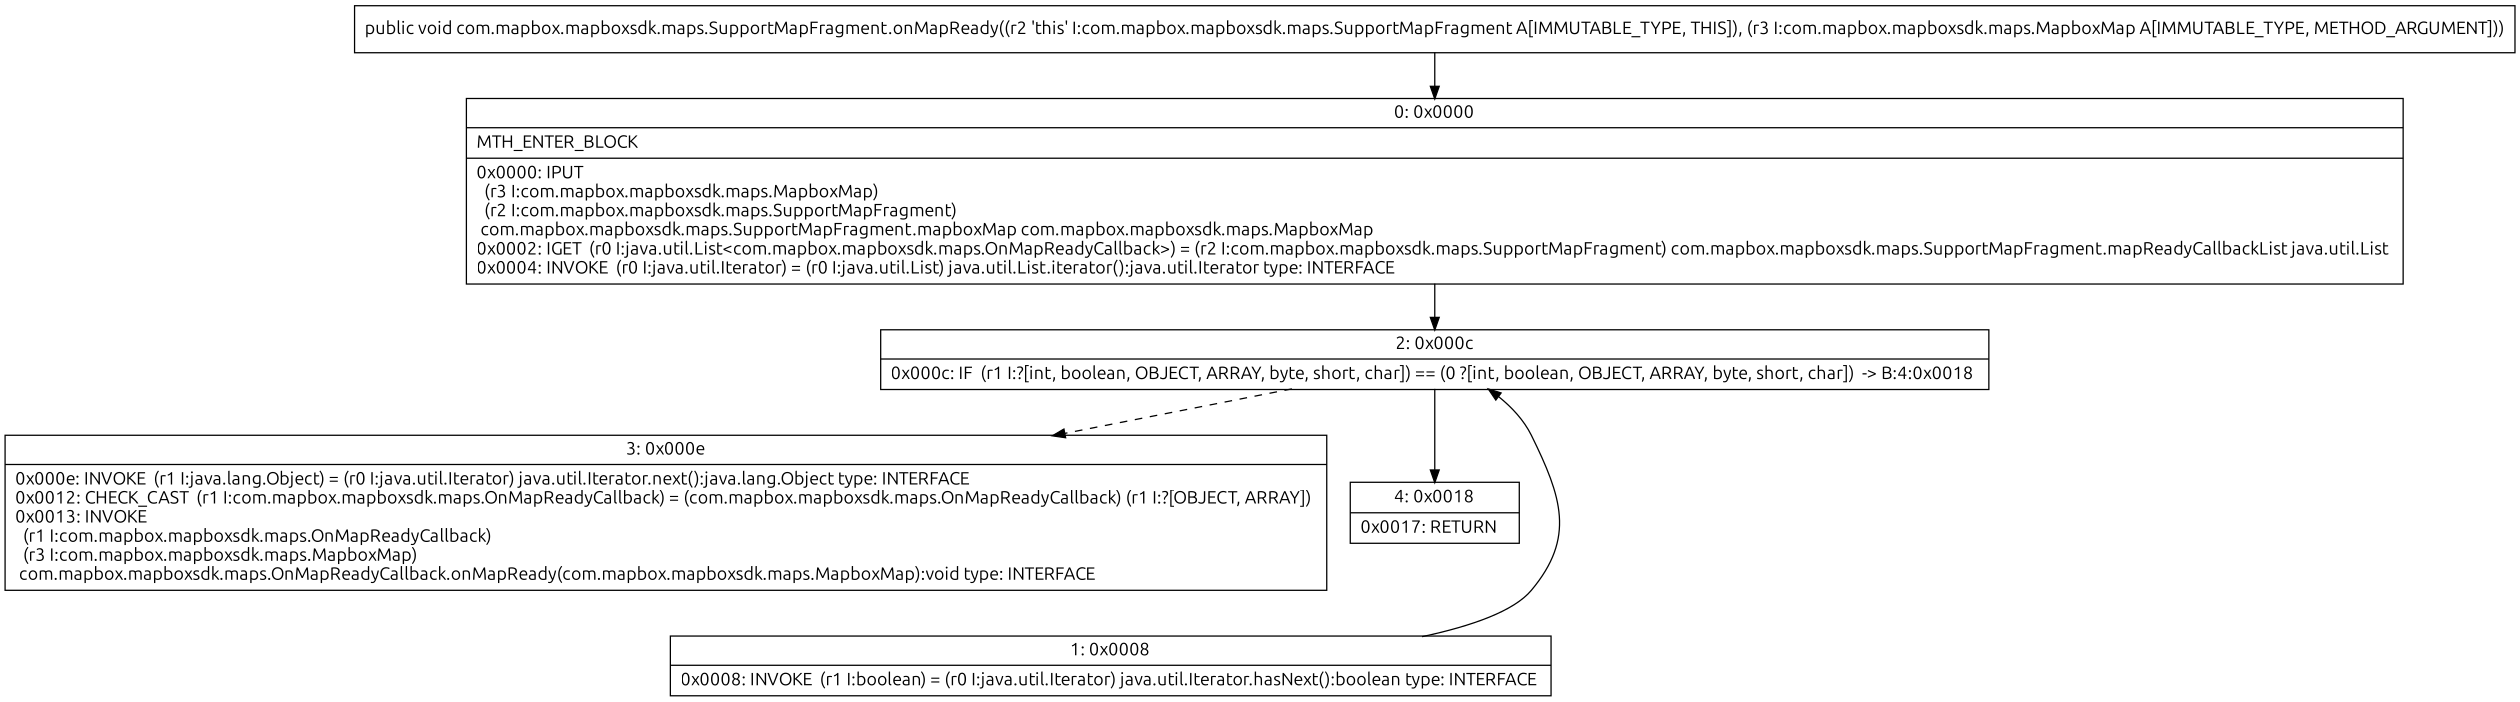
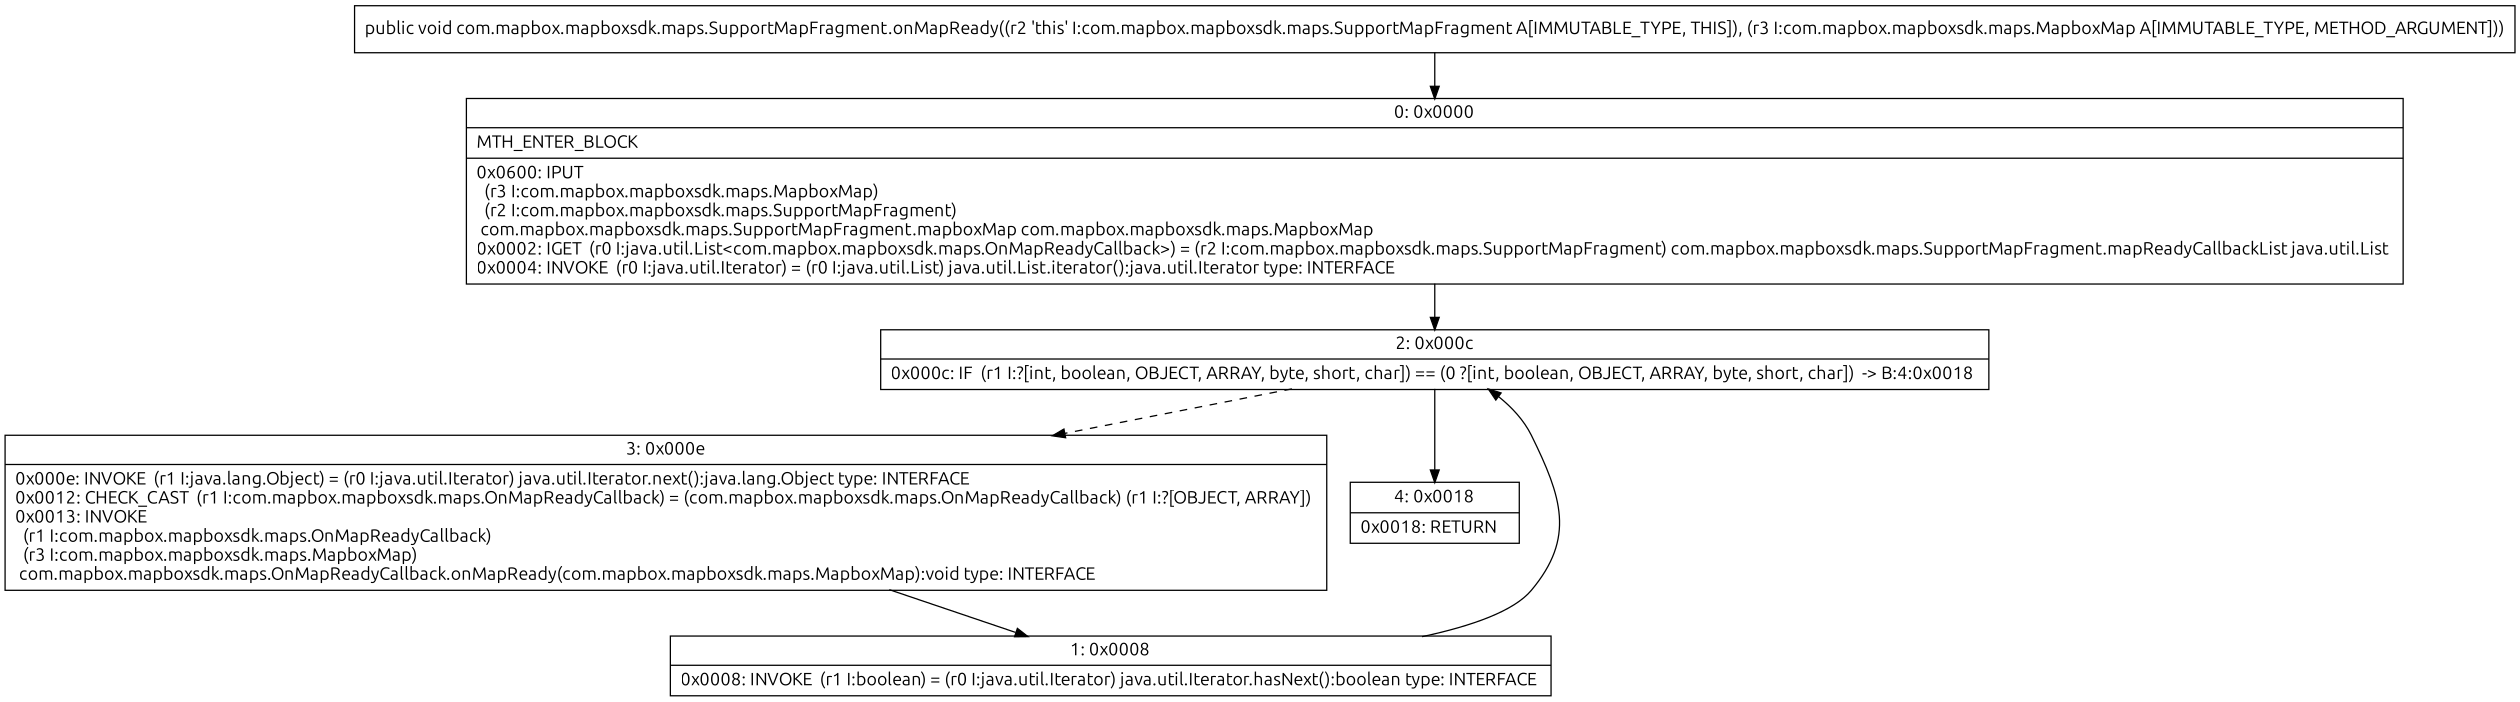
  digraph {
    fontname=Ubuntu
    node [fontname=Ubuntu shape=record]
    edge [fontname=Ubuntu]
-   n1 [label="{0\:\ 0x0000|MTH_ENTER_BLOCK\l|0x0000: IPUT  \l  (r3 I:com.mapbox.mapboxsdk.maps.MapboxMap)\l  (r2 I:com.mapbox.mapboxsdk.maps.SupportMapFragment)\l com.mapbox.mapboxsdk.maps.SupportMapFragment.mapboxMap com.mapbox.mapboxsdk.maps.MapboxMap \l0x0002: IGET  (r0 I:java.util.List\<com.mapbox.mapboxsdk.maps.OnMapReadyCallback\>) = (r2 I:com.mapbox.mapboxsdk.maps.SupportMapFragment) com.mapbox.mapboxsdk.maps.SupportMapFragment.mapReadyCallbackList java.util.List \l0x0004: INVOKE  (r0 I:java.util.Iterator) = (r0 I:java.util.List) java.util.List.iterator():java.util.Iterator type: INTERFACE \l}"]
+   n1 [label="{0\:\ 0x0000|MTH_ENTER_BLOCK\l|0x0600: IPUT  \l  (r3 I:com.mapbox.mapboxsdk.maps.MapboxMap)\l  (r2 I:com.mapbox.mapboxsdk.maps.SupportMapFragment)\l com.mapbox.mapboxsdk.maps.SupportMapFragment.mapboxMap com.mapbox.mapboxsdk.maps.MapboxMap \l0x0002: IGET  (r0 I:java.util.List\<com.mapbox.mapboxsdk.maps.OnMapReadyCallback\>) = (r2 I:com.mapbox.mapboxsdk.maps.SupportMapFragment) com.mapbox.mapboxsdk.maps.SupportMapFragment.mapReadyCallbackList java.util.List \l0x0004: INVOKE  (r0 I:java.util.Iterator) = (r0 I:java.util.List) java.util.List.iterator():java.util.Iterator type: INTERFACE \l}"]
    n2 [label="{2\:\ 0x000c|0x000c: IF  (r1 I:?[int, boolean, OBJECT, ARRAY, byte, short, char]) == (0 ?[int, boolean, OBJECT, ARRAY, byte, short, char])  \-\> B:4:0x0018 \l}"]
    n3 [label="{1\:\ 0x0008|0x0008: INVOKE  (r1 I:boolean) = (r0 I:java.util.Iterator) java.util.Iterator.hasNext():boolean type: INTERFACE \l}"]
    n4 [label="{3\:\ 0x000e|0x000e: INVOKE  (r1 I:java.lang.Object) = (r0 I:java.util.Iterator) java.util.Iterator.next():java.lang.Object type: INTERFACE \l0x0012: CHECK_CAST  (r1 I:com.mapbox.mapboxsdk.maps.OnMapReadyCallback) = (com.mapbox.mapboxsdk.maps.OnMapReadyCallback) (r1 I:?[OBJECT, ARRAY]) \l0x0013: INVOKE  \l  (r1 I:com.mapbox.mapboxsdk.maps.OnMapReadyCallback)\l  (r3 I:com.mapbox.mapboxsdk.maps.MapboxMap)\l com.mapbox.mapboxsdk.maps.OnMapReadyCallback.onMapReady(com.mapbox.mapboxsdk.maps.MapboxMap):void type: INTERFACE \l}"]
-   n5 [label="{4\:\ 0x0018|0x0017: RETURN   \l}"]
+   n5 [label="{4\:\ 0x0018|0x0018: RETURN   \l}"]
    n6 [label="{public void com.mapbox.mapboxsdk.maps.SupportMapFragment.onMapReady((r2 'this' I:com.mapbox.mapboxsdk.maps.SupportMapFragment A[IMMUTABLE_TYPE, THIS]), (r3 I:com.mapbox.mapboxsdk.maps.MapboxMap A[IMMUTABLE_TYPE, METHOD_ARGUMENT])) }"]
    n1 -> n2
    n2 -> n4 [style=dashed]
    n2 -> n5
    n3 -> n2
+   n4 -> n3
    n6 -> n1
  }
